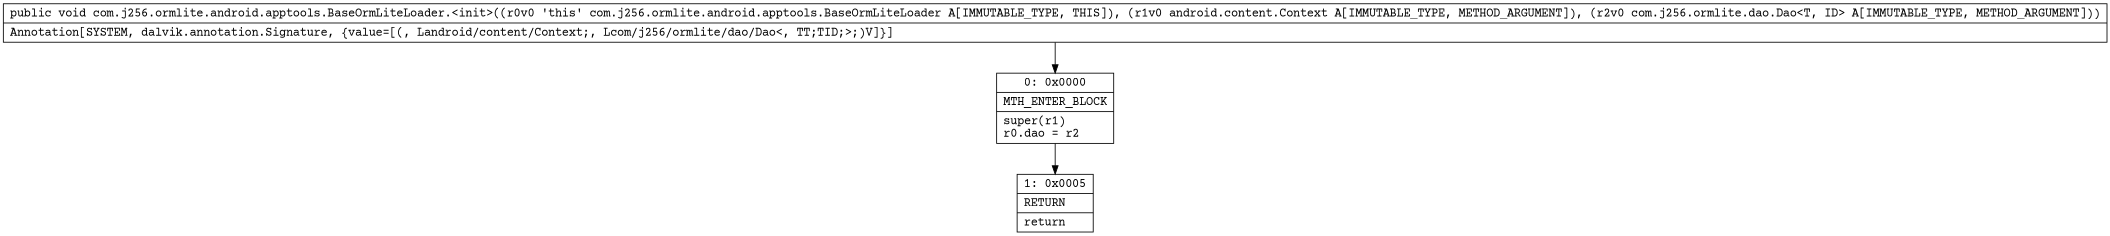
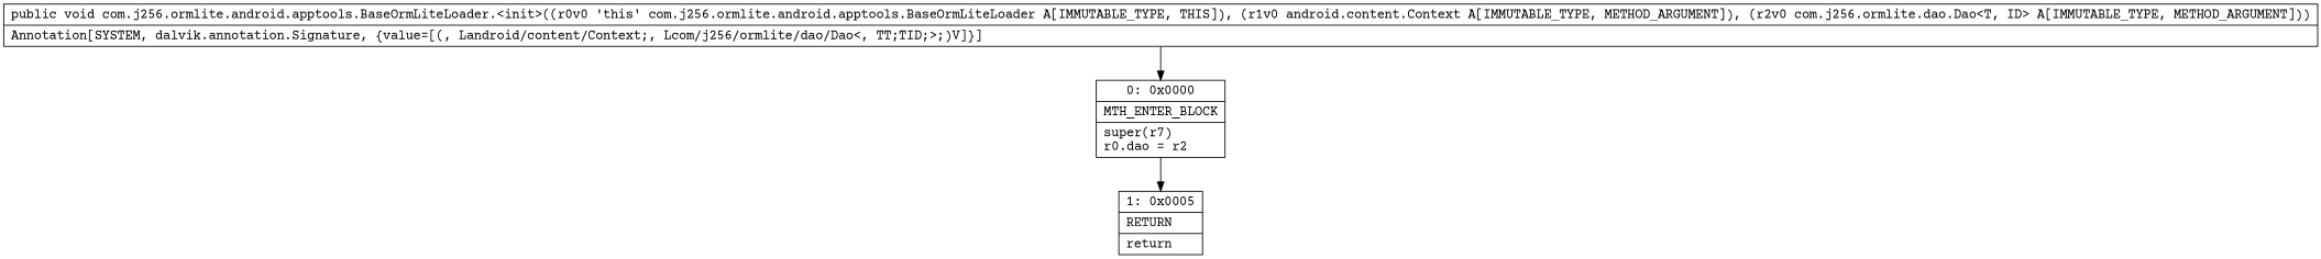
  digraph {
    fontname="Courier Prime"
    node [shape=record fontname="Courier Prime"]
    edge [fontname="Courier Prime"]
-   n1 [label="{0\:\ 0x0000|MTH_ENTER_BLOCK\l|super(r1)\lr0.dao = r2\l}"]
+   n1 [label="{0\:\ 0x0000|MTH_ENTER_BLOCK\l|super(r7)\lr0.dao = r2\l}"]
    n2 [label="{1\:\ 0x0005|RETURN\l|return\l}"]
    n3 [label="{public void com.j256.ormlite.android.apptools.BaseOrmLiteLoader.\<init\>((r0v0 'this' com.j256.ormlite.android.apptools.BaseOrmLiteLoader A[IMMUTABLE_TYPE, THIS]), (r1v0 android.content.Context A[IMMUTABLE_TYPE, METHOD_ARGUMENT]), (r2v0 com.j256.ormlite.dao.Dao\<T, ID\> A[IMMUTABLE_TYPE, METHOD_ARGUMENT]))  | Annotation[SYSTEM, dalvik.annotation.Signature, \{value=[(, Landroid\/content\/Context;, Lcom\/j256\/ormlite\/dao\/Dao\<, TT;TID;\>;)V]\}]\l}"]
    n1 -> n2
    n3 -> n1
  }
